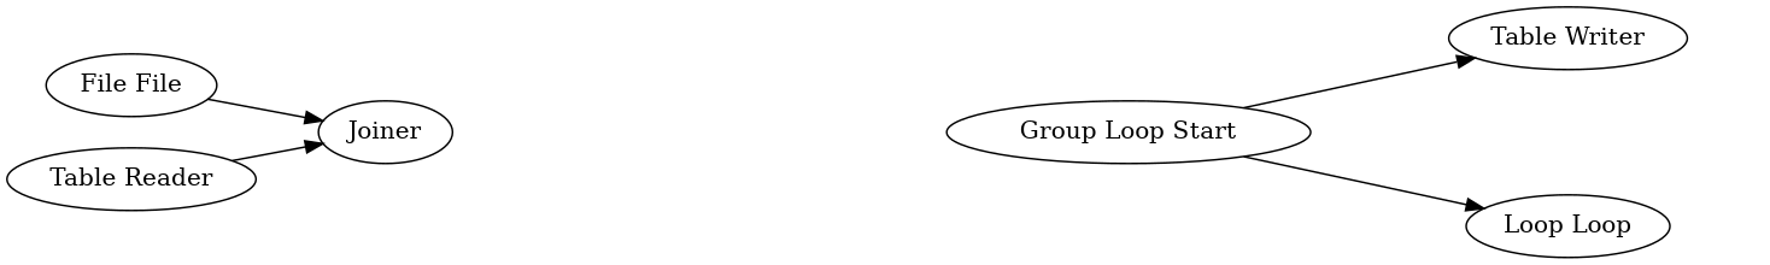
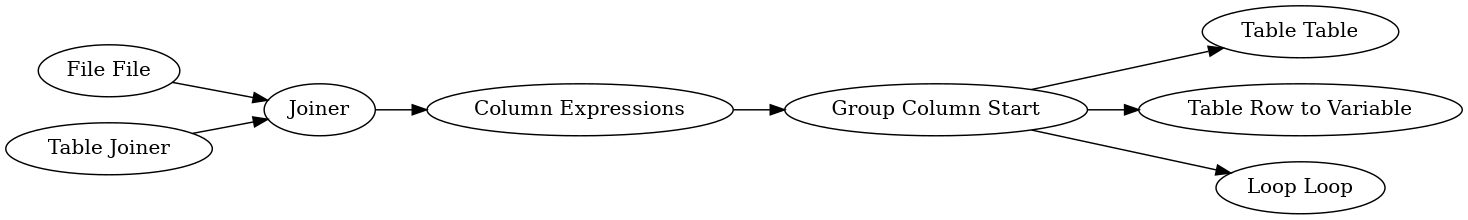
  digraph {
    rankdir=LR
    n1 [label=Joiner]
-   n3 [label="Group Loop Start"]
-   n4 [label="Table Writer"]
+   n2 [label="Column Expressions"]
+   n3 [label="Group Column Start"]
+   n4 [label="Table Table"]
+   n5 [label="Table Row to Variable"]
    n6 [label="Loop Loop"]
    n7 [label="File File"]
-   n8 [label="Table Reader"]
+   n8 [label="Table Joiner"]
+   n1 -> n2
+   n2 -> n3
    n3 -> n4
+   n3 -> n5
    n3 -> n6
    n7 -> n1
    n8 -> n1
  }
